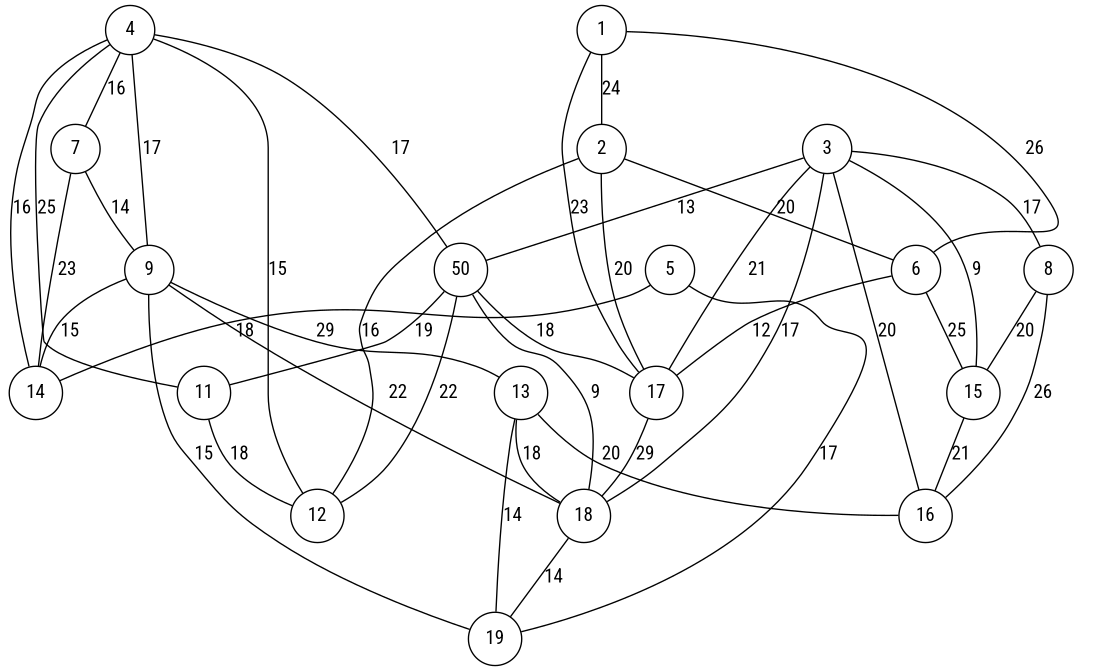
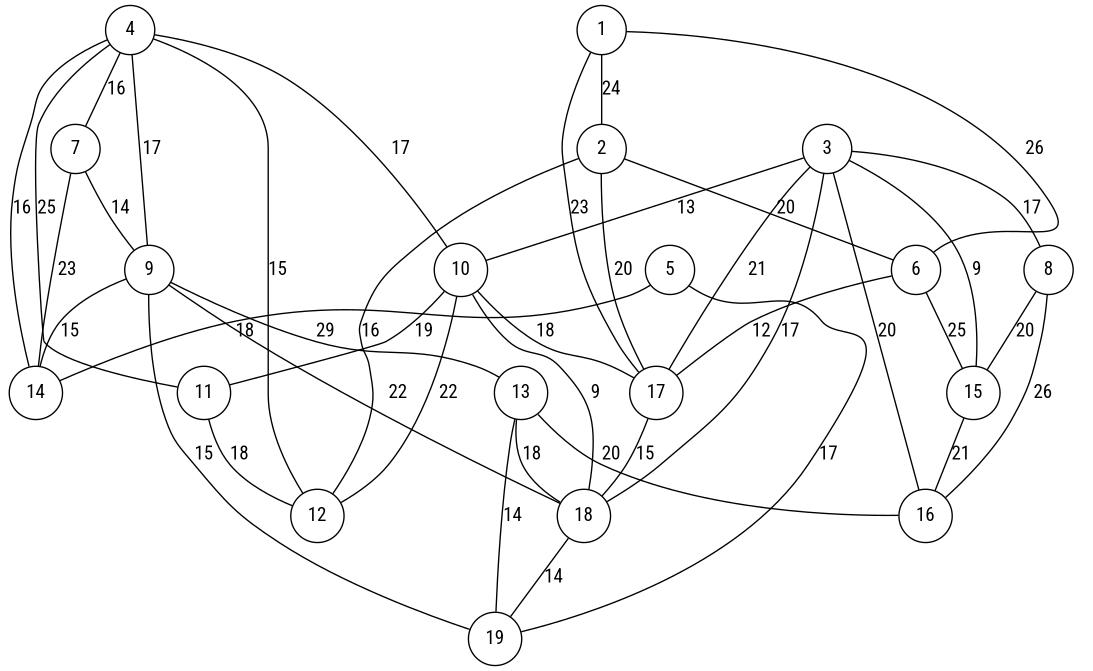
  graph {
    fontname="Roboto Condensed"
    node [fontname="Roboto Condensed" shape=circle]
    edge [fontname="Roboto Condensed"]
    11
    12
    7
    14
    9
    18
    19
    13
    1
    17
    2
    6
    15
    16
    3
    8
-   10 [label=50]
+   10
    4
    5
    11 -- 12 [label=18]
    7 -- 14 [label=23]
    7 -- 9 [label=14]
    9 -- 14 [label=15]
    9 -- 18 [label=22]
    9 -- 19 [label=15]
    9 -- 13 [label=29]
    18 -- 19 [label=14]
    13 -- 18 [label=18]
    13 -- 19 [label=14]
    13 -- 16 [label=20]
    1 -- 17 [label=23]
    1 -- 2 [label=24]
    1 -- 6 [label=26]
-   17 -- 18 [label=29]
+   17 -- 18 [label=15]
    2 -- 12 [label=16]
    2 -- 17 [label=20]
    2 -- 6 [label=20]
    6 -- 17 [label=12]
    6 -- 15 [label=25]
    15 -- 16 [label=21]
    3 -- 18 [label=17]
    3 -- 17 [label=21]
    3 -- 15 [label=9]
    3 -- 16 [label=20]
    3 -- 8 [label=17]
    3 -- 10 [label=13]
    8 -- 15 [label=20]
    8 -- 16 [label=26]
    10 -- 11 [label=19]
    10 -- 12 [label=22]
    10 -- 18 [label=9]
    10 -- 17 [label=18]
    4 -- 11 [label=25]
    4 -- 12 [label=15]
    4 -- 7 [label=16]
    4 -- 14 [label=16]
    4 -- 9 [label=17]
    4 -- 10 [label=17]
    5 -- 14 [label=18]
    5 -- 19 [label=17]
  }
